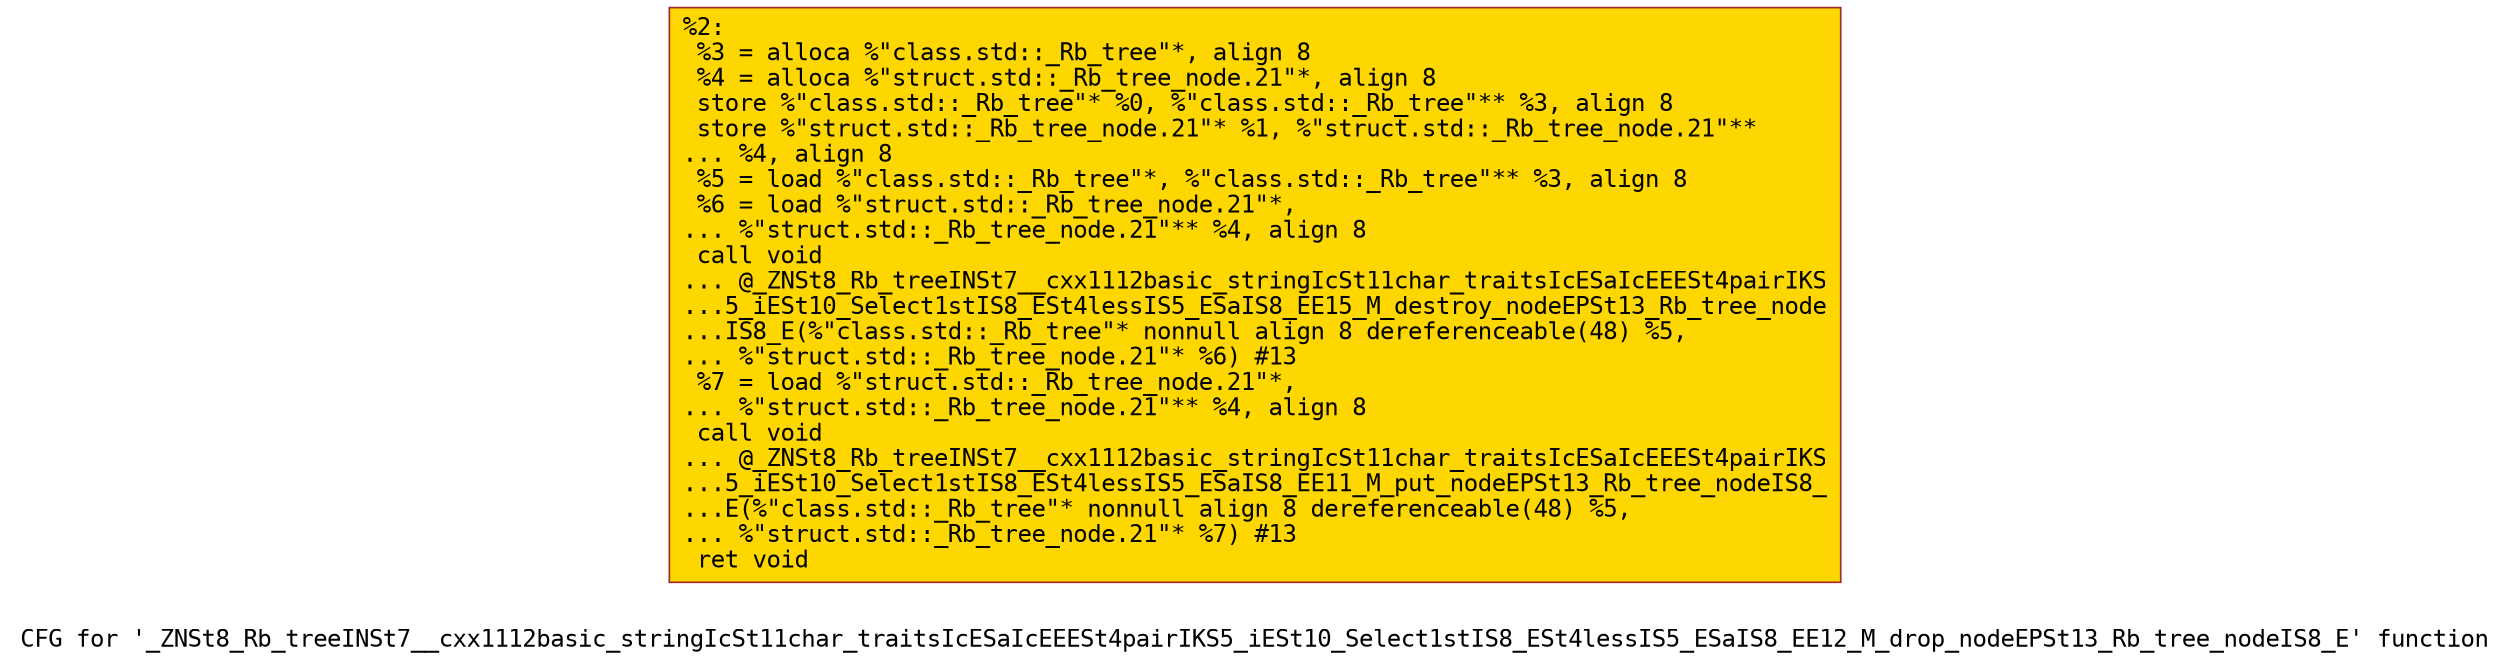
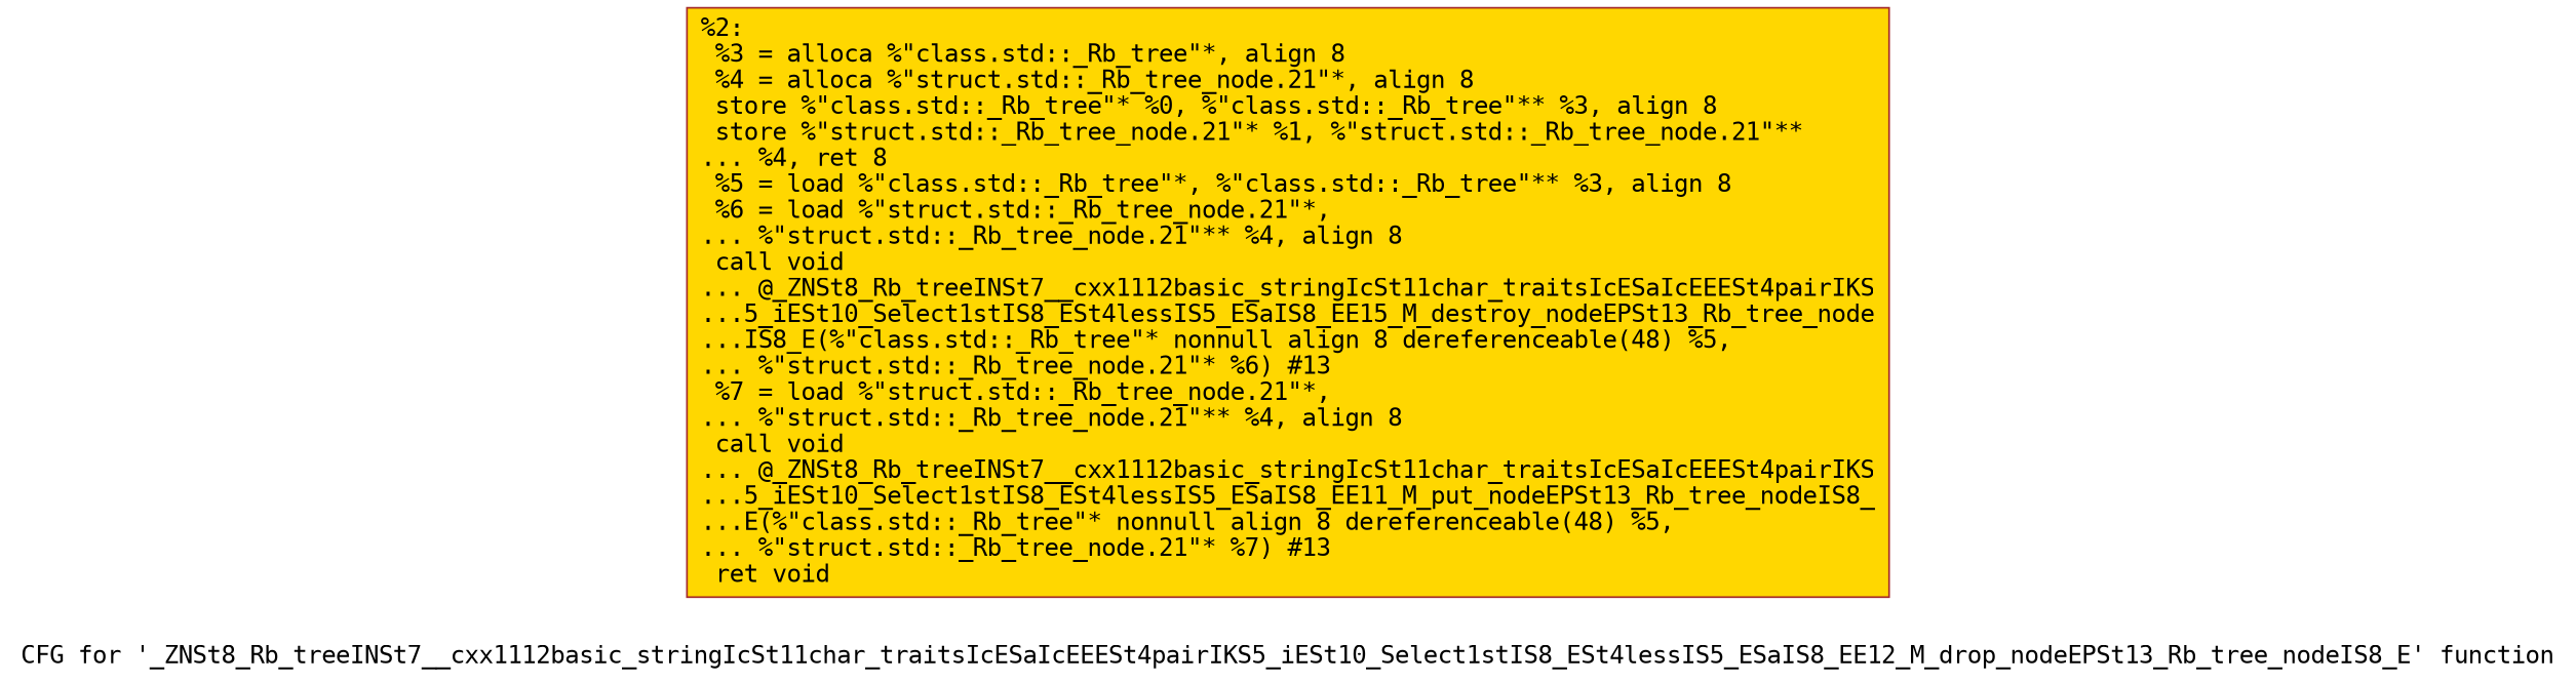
  digraph {
    label="CFG for '_ZNSt8_Rb_treeINSt7__cxx1112basic_stringIcSt11char_traitsIcESaIcEEESt4pairIKS5_iESt10_Select1stIS8_ESt4lessIS5_ESaIS8_EE12_M_drop_nodeEPSt13_Rb_tree_nodeIS8_E' function"
    fontname="DejaVu Sans Mono"
-   n1 [color=brown fillcolor=gold label="{%2:\l  %3 = alloca %\"class.std::_Rb_tree\"*, align 8\l  %4 = alloca %\"struct.std::_Rb_tree_node.21\"*, align 8\l  store %\"class.std::_Rb_tree\"* %0, %\"class.std::_Rb_tree\"** %3, align 8\l  store %\"struct.std::_Rb_tree_node.21\"* %1, %\"struct.std::_Rb_tree_node.21\"**\l... %4, align 8\l  %5 = load %\"class.std::_Rb_tree\"*, %\"class.std::_Rb_tree\"** %3, align 8\l  %6 = load %\"struct.std::_Rb_tree_node.21\"*,\l... %\"struct.std::_Rb_tree_node.21\"** %4, align 8\l  call void\l... @_ZNSt8_Rb_treeINSt7__cxx1112basic_stringIcSt11char_traitsIcESaIcEEESt4pairIKS\l...5_iESt10_Select1stIS8_ESt4lessIS5_ESaIS8_EE15_M_destroy_nodeEPSt13_Rb_tree_node\l...IS8_E(%\"class.std::_Rb_tree\"* nonnull align 8 dereferenceable(48) %5,\l... %\"struct.std::_Rb_tree_node.21\"* %6) #13\l  %7 = load %\"struct.std::_Rb_tree_node.21\"*,\l... %\"struct.std::_Rb_tree_node.21\"** %4, align 8\l  call void\l... @_ZNSt8_Rb_treeINSt7__cxx1112basic_stringIcSt11char_traitsIcESaIcEEESt4pairIKS\l...5_iESt10_Select1stIS8_ESt4lessIS5_ESaIS8_EE11_M_put_nodeEPSt13_Rb_tree_nodeIS8_\l...E(%\"class.std::_Rb_tree\"* nonnull align 8 dereferenceable(48) %5,\l... %\"struct.std::_Rb_tree_node.21\"* %7) #13\l  ret void\l}" shape=record style=filled fontname="DejaVu Sans Mono"]
+   n1 [color=brown fillcolor=gold label="{%2:\l  %3 = alloca %\"class.std::_Rb_tree\"*, align 8\l  %4 = alloca %\"struct.std::_Rb_tree_node.21\"*, align 8\l  store %\"class.std::_Rb_tree\"* %0, %\"class.std::_Rb_tree\"** %3, align 8\l  store %\"struct.std::_Rb_tree_node.21\"* %1, %\"struct.std::_Rb_tree_node.21\"**\l... %4, ret 8\l  %5 = load %\"class.std::_Rb_tree\"*, %\"class.std::_Rb_tree\"** %3, align 8\l  %6 = load %\"struct.std::_Rb_tree_node.21\"*,\l... %\"struct.std::_Rb_tree_node.21\"** %4, align 8\l  call void\l... @_ZNSt8_Rb_treeINSt7__cxx1112basic_stringIcSt11char_traitsIcESaIcEEESt4pairIKS\l...5_iESt10_Select1stIS8_ESt4lessIS5_ESaIS8_EE15_M_destroy_nodeEPSt13_Rb_tree_node\l...IS8_E(%\"class.std::_Rb_tree\"* nonnull align 8 dereferenceable(48) %5,\l... %\"struct.std::_Rb_tree_node.21\"* %6) #13\l  %7 = load %\"struct.std::_Rb_tree_node.21\"*,\l... %\"struct.std::_Rb_tree_node.21\"** %4, align 8\l  call void\l... @_ZNSt8_Rb_treeINSt7__cxx1112basic_stringIcSt11char_traitsIcESaIcEEESt4pairIKS\l...5_iESt10_Select1stIS8_ESt4lessIS5_ESaIS8_EE11_M_put_nodeEPSt13_Rb_tree_nodeIS8_\l...E(%\"class.std::_Rb_tree\"* nonnull align 8 dereferenceable(48) %5,\l... %\"struct.std::_Rb_tree_node.21\"* %7) #13\l  ret void\l}" shape=record style=filled fontname="DejaVu Sans Mono"]
  }
